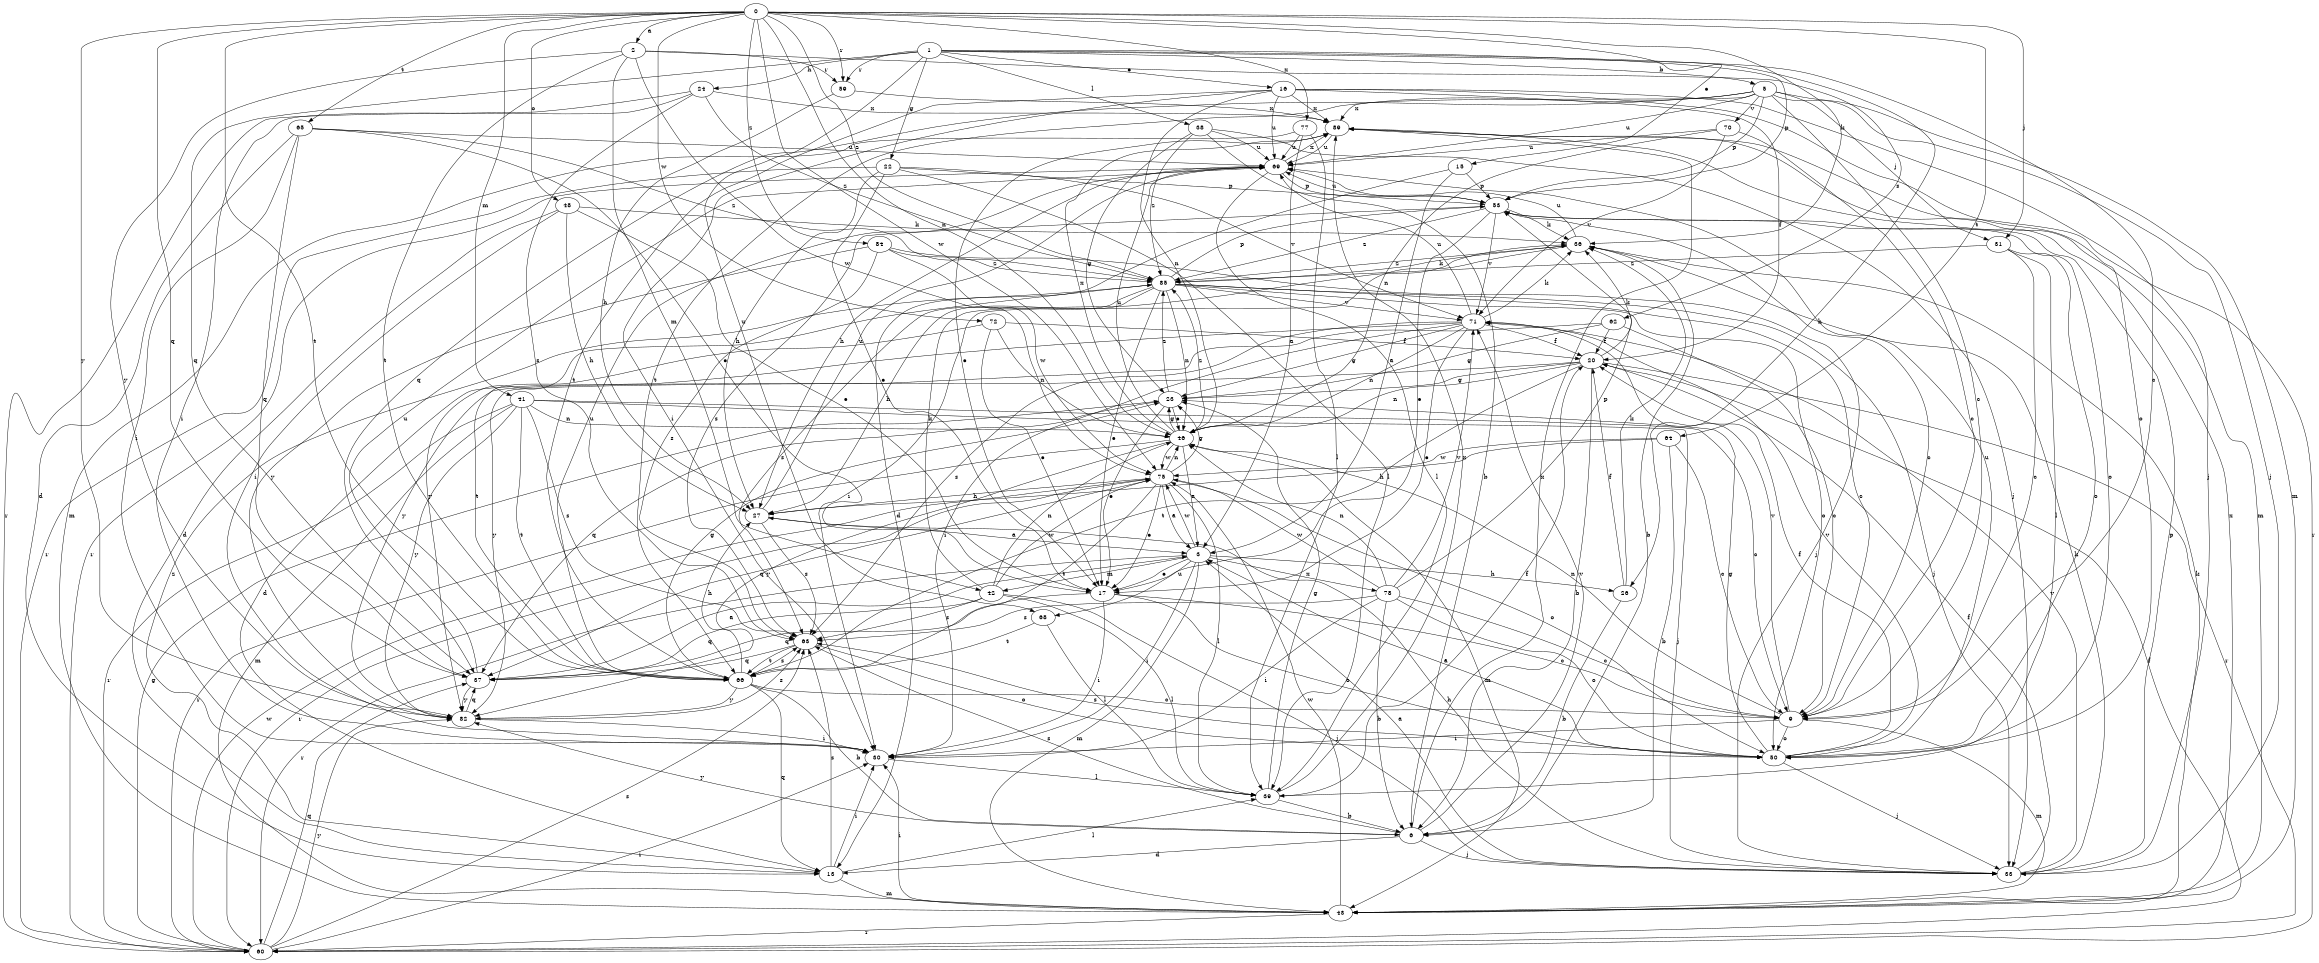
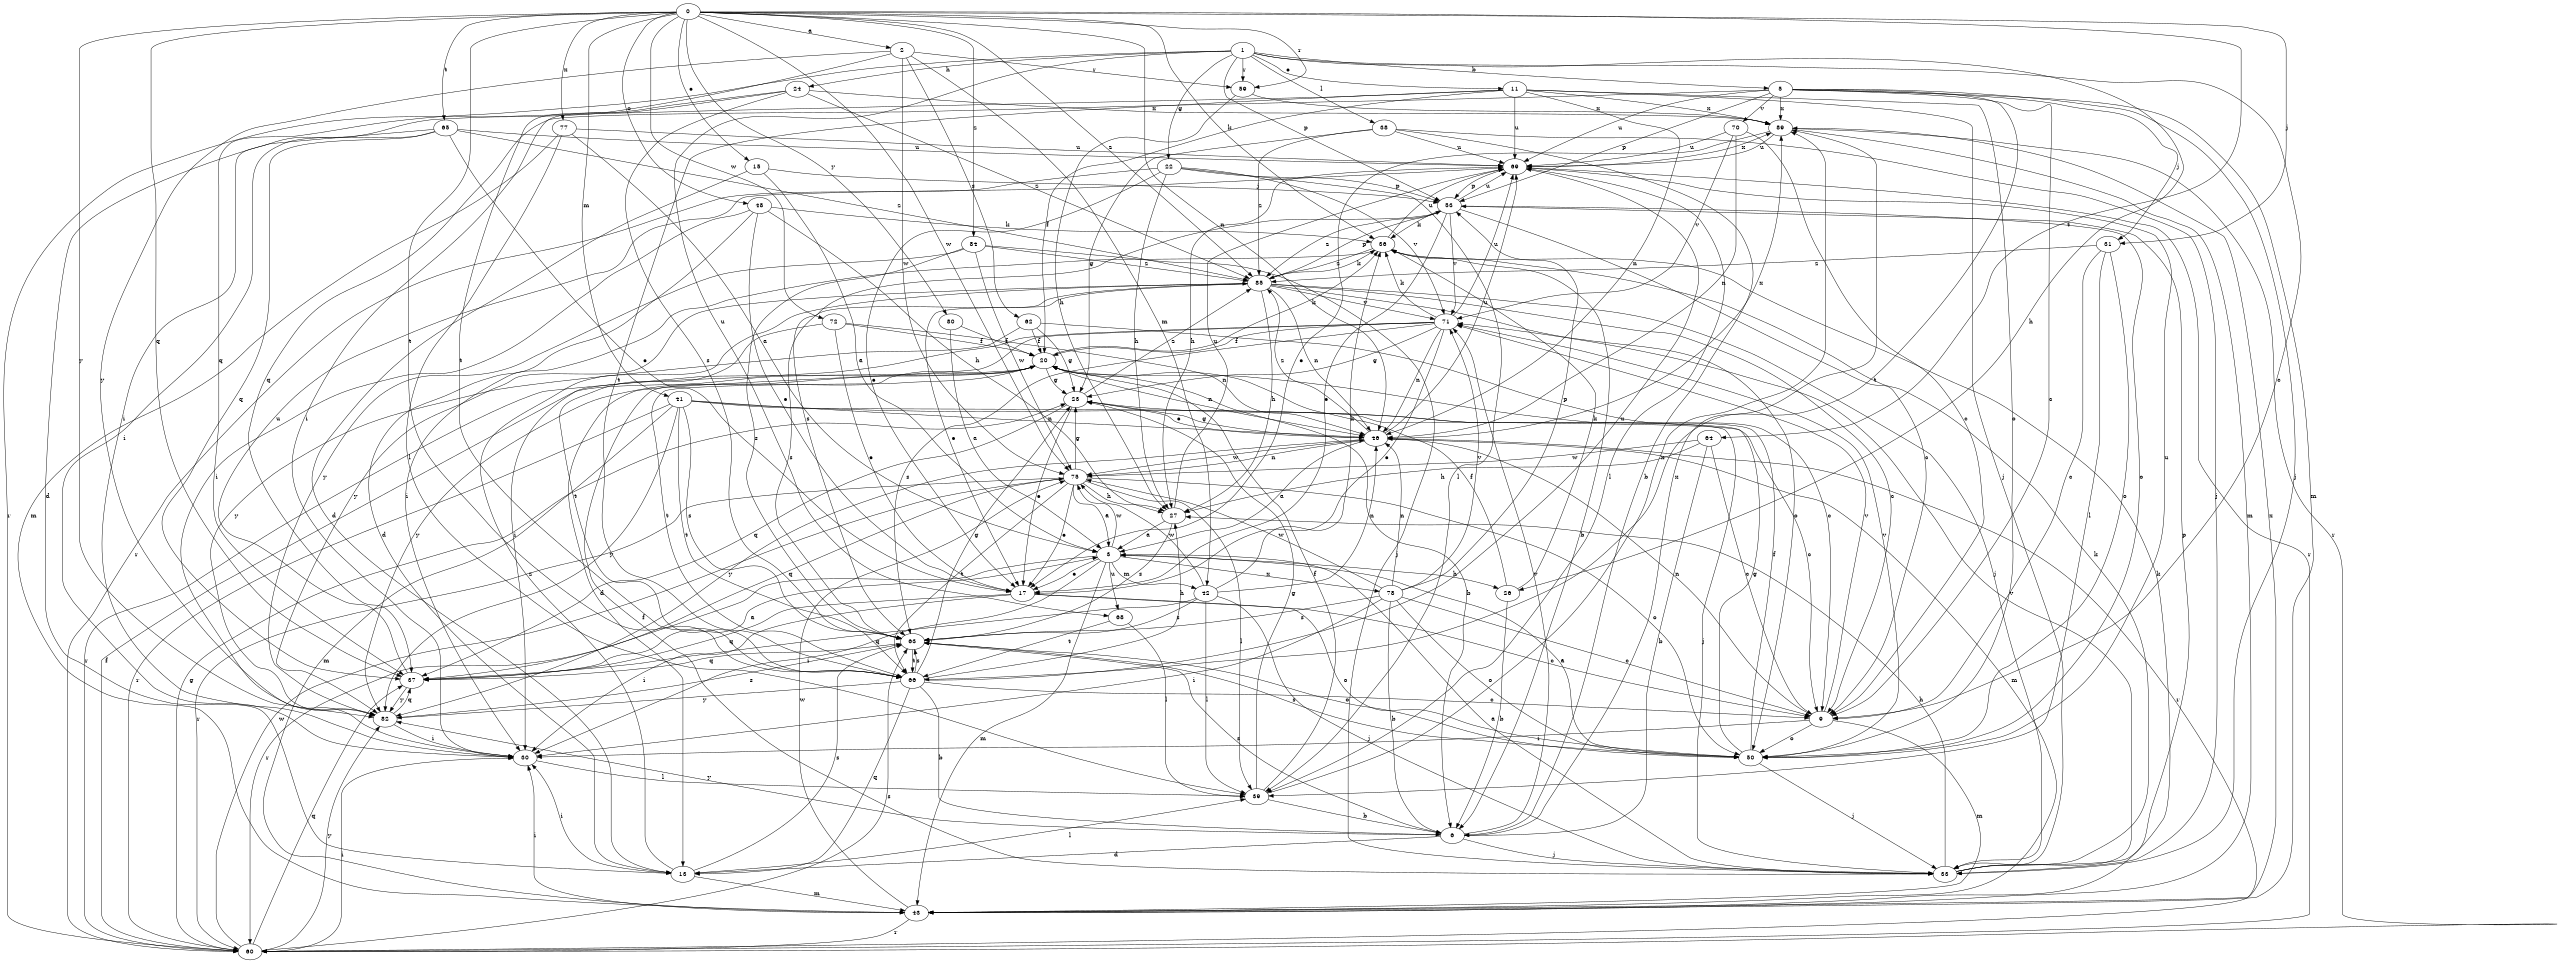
  strict digraph {
    0
    2
    15
    31
    36
    41
    46
    48
    n9 [label=37]
    59
    64
    65
    66
    72
    75
    77
+   80
    82
    84
    85
    42
    62
    53
    3
    13
    9
    50
    39
    30
    69
    6
    43
    60
    33
    63
    n36 [label=89]
    23
    17
    27
    20
    71
    1
    5
-   16
+   16 [label=11]
    22
    24
    26
    38
    68
    70
    78
    0 -> 2 [label=a]
    0 -> 15 [label=e]
    0 -> 31 [label=j]
    0 -> 36 [label=k]
    0 -> 41 [label=m]
    0 -> 46 [label=n]
    0 -> 48 [label=o]
    0 -> n9 [label=q]
    0 -> 59 [label=r]
    0 -> 64 [label=t]
    0 -> 65 [label=t]
    0 -> 66 [label=t]
    0 -> 72 [label=w]
    0 -> 75 [label=w]
    0 -> 77 [label=x]
+   0 -> 80 [label=y]
    0 -> 82 [label=y]
    0 -> 84 [label=z]
    0 -> 85 [label=z]
    2 -> 59 [label=r]
    2 -> 66 [label=t]
    2 -> 75 [label=w]
    2 -> 82 [label=y]
    2 -> 42 [label=m]
    2 -> 62 [label=s]
-   15 -> 53 [label=p]
+   15 -> 53 [label=j]
    15 -> 3 [label=a]
    15 -> 13 [label=d]
    31 -> 85 [label=z]
    31 -> 9 [label=c]
    31 -> 50 [label=o]
    31 -> 39 [label=l]
    36 -> 85 [label=z]
    36 -> 30 [label=i]
    36 -> 69 [label=u]
    36 -> 6 [label=b]
    41 -> 46 [label=n]
    41 -> 66 [label=t]
    41 -> 82 [label=y]
    41 -> 9 [label=c]
    41 -> 43 [label=m]
    41 -> 60 [label=r]
    41 -> 33 [label=j]
    41 -> 63 [label=s]
    46 -> 75 [label=w]
    46 -> 82 [label=y]
    46 -> 85 [label=z]
    46 -> 3 [label=a]
    46 -> 69 [label=u]
    46 -> 43 [label=m]
    46 -> 60 [label=r]
    46 -> n36 [label=x]
    46 -> 23 [label=g]
    48 -> 36 [label=k]
    48 -> 13 [label=d]
    48 -> 30 [label=i]
    48 -> 17 [label=e]
    48 -> 27 [label=h]
    n9 -> 82 [label=y]
    n9 -> 3 [label=a]
    n9 -> 69 [label=u]
    59 -> n36 [label=x]
    59 -> 27 [label=h]
    64 -> 75 [label=w]
    64 -> 9 [label=c]
    64 -> 6 [label=b]
    64 -> 27 [label=h]
    65 -> n9 [label=q]
    65 -> 85 [label=z]
    65 -> 13 [label=d]
    65 -> 30 [label=i]
    65 -> 69 [label=u]
    65 -> 17 [label=e]
    66 -> 82 [label=y]
    66 -> 13 [label=q]
    66 -> 9 [label=c]
    66 -> 69 [label=u]
    66 -> 6 [label=b]
    66 -> 63 [label=s]
    66 -> 23 [label=g]
    66 -> 27 [label=h]
    72 -> 46 [label=n]
    72 -> 66 [label=t]
    72 -> 17 [label=e]
    72 -> 20 [label=f]
    75 -> 46 [label=n]
    75 -> n9 [label=q]
    75 -> 66 [label=t]
    75 -> 3 [label=a]
    75 -> 50 [label=o]
    75 -> 39 [label=l]
    75 -> 60 [label=r]
    75 -> 23 [label=g]
    75 -> 17 [label=e]
    75 -> 27 [label=h]
    77 -> 3 [label=a]
    77 -> 39 [label=l]
    77 -> 69 [label=u]
    77 -> 43 [label=m]
+   80 -> 3 [label=a]
+   80 -> 20 [label=f]
    82 -> n9 [label=q]
    82 -> 30 [label=i]
    82 -> 63 [label=s]
    84 -> 75 [label=w]
    84 -> 82 [label=y]
    84 -> 85 [label=z]
    84 -> 33 [label=j]
    84 -> 63 [label=s]
    85 -> 36 [label=k]
    85 -> 46 [label=n]
    85 -> 82 [label=y]
    85 -> 53 [label=p]
    85 -> 9 [label=c]
    85 -> 50 [label=o]
    85 -> 33 [label=j]
    85 -> 63 [label=s]
    85 -> 17 [label=e]
    85 -> 27 [label=h]
    85 -> 71 [label=v]
    42 -> 36 [label=k]
    42 -> 46 [label=n]
    42 -> n9 [label=q]
    42 -> 75 [label=w]
    42 -> 39 [label=l]
    42 -> 33 [label=j]
    42 -> 63 [label=s]
    62 -> 82 [label=y]
    62 -> 9 [label=c]
    62 -> 23 [label=g]
    62 -> 20 [label=f]
    53 -> 36 [label=k]
    53 -> 85 [label=z]
    53 -> 9 [label=c]
    53 -> 50 [label=o]
    53 -> 69 [label=u]
    53 -> 63 [label=s]
    53 -> 17 [label=e]
    53 -> 71 [label=v]
    3 -> 75 [label=w]
    3 -> 42 [label=m]
    3 -> 30 [label=i]
    3 -> 43 [label=m]
    3 -> 60 [label=r]
    3 -> 17 [label=e]
    3 -> 26 [label=h]
    3 -> 68 [label=u]
    3 -> 78 [label=x]
    13 -> 85 [label=z]
    13 -> 39 [label=l]
    13 -> 30 [label=i]
    13 -> 43 [label=m]
    13 -> 63 [label=s]
    9 -> 46 [label=n]
    9 -> 50 [label=o]
    9 -> 30 [label=i]
    9 -> 43 [label=m]
    9 -> 71 [label=v]
    50 -> 3 [label=a]
    50 -> 69 [label=u]
    50 -> 33 [label=j]
    50 -> 63 [label=s]
    50 -> 23 [label=g]
    50 -> 20 [label=f]
    50 -> 71 [label=v]
    39 -> 6 [label=b]
    39 -> n36 [label=x]
    39 -> 23 [label=g]
    39 -> 20 [label=f]
    30 -> 39 [label=l]
    69 -> 53 [label=p]
    69 -> 39 [label=l]
    69 -> 60 [label=r]
    69 -> n36 [label=x]
    69 -> 27 [label=h]
    6 -> 82 [label=y]
    6 -> 13 [label=d]
    6 -> 33 [label=j]
    6 -> 63 [label=s]
    6 -> n36 [label=x]
    6 -> 71 [label=v]
    43 -> 36 [label=k]
    43 -> 75 [label=w]
    43 -> 30 [label=i]
    43 -> 60 [label=r]
    43 -> n36 [label=x]
    60 -> n9 [label=q]
    60 -> 75 [label=w]
    60 -> 82 [label=y]
    60 -> 30 [label=i]
    60 -> 63 [label=s]
    60 -> 23 [label=g]
    60 -> 20 [label=f]
    33 -> 36 [label=k]
    33 -> 53 [label=p]
    33 -> 3 [label=a]
    33 -> 27 [label=h]
    33 -> 20 [label=f]
    33 -> 71 [label=v]
    63 -> n9 [label=q]
    63 -> 66 [label=t]
    63 -> 50 [label=o]
    n36 -> 69 [label=u]
    n36 -> 43 [label=m]
    n36 -> 60 [label=r]
    n36 -> 17 [label=e]
    23 -> 46 [label=e]
    23 -> n9 [label=q]
    23 -> 85 [label=z]
    23 -> 17 [label=e]
    17 -> n9 [label=q]
    17 -> 9 [label=c]
    17 -> 50 [label=o]
    17 -> 30 [label=i]
    27 -> 3 [label=a]
    27 -> 69 [label=u]
    27 -> 63 [label=s]
    20 -> 36 [label=k]
    20 -> 46 [label=n]
    20 -> 66 [label=t]
    20 -> 82 [label=y]
    20 -> 6 [label=b]
    20 -> 60 [label=r]
    20 -> 23 [label=g]
    71 -> 36 [label=k]
    71 -> 46 [label=n]
    71 -> 13 [label=d]
    71 -> 30 [label=i]
    71 -> 69 [label=u]
    71 -> 63 [label=s]
    71 -> 23 [label=g]
    71 -> 17 [label=e]
    71 -> 20 [label=f]
    1 -> n9 [label=q]
    1 -> 59 [label=r]
    1 -> 53 [label=p]
    1 -> 9 [label=c]
    1 -> 5 [label=b]
    1 -> 16 [label=e]
    1 -> 22 [label=g]
    1 -> 24 [label=h]
    1 -> 26 [label=h]
    1 -> 38 [label=l]
    1 -> 68 [label=u]
    5 -> 31 [label=j]
    5 -> n9 [label=q]
    5 -> 66 [label=t]
    5 -> 53 [label=p]
    5 -> 9 [label=c]
    5 -> 69 [label=u]
    5 -> 43 [label=m]
    5 -> 33 [label=j]
    5 -> n36 [label=x]
    5 -> 70 [label=v]
    16 -> 46 [label=n]
    16 -> 66 [label=t]
    16 -> 50 [label=o]
    16 -> 30 [label=i]
    16 -> 69 [label=u]
    16 -> 33 [label=j]
    16 -> n36 [label=x]
    16 -> 20 [label=f]
    22 -> 53 [label=p]
    22 -> 39 [label=l]
    22 -> 60 [label=r]
    22 -> 17 [label=e]
    22 -> 27 [label=h]
    22 -> 71 [label=v]
    24 -> 85 [label=z]
    24 -> 30 [label=i]
    24 -> 60 [label=r]
    24 -> 63 [label=s]
    24 -> n36 [label=x]
    26 -> 36 [label=k]
    26 -> 6 [label=b]
    26 -> 20 [label=f]
    38 -> 85 [label=z]
    38 -> 69 [label=u]
    38 -> 6 [label=b]
    38 -> 33 [label=j]
    38 -> 23 [label=g]
    68 -> 66 [label=t]
    68 -> 39 [label=l]
    70 -> 46 [label=n]
    70 -> 9 [label=c]
    70 -> 69 [label=u]
    70 -> 71 [label=v]
    78 -> 46 [label=n]
    78 -> 75 [label=w]
    78 -> 53 [label=p]
    78 -> 9 [label=c]
    78 -> 50 [label=o]
    78 -> 30 [label=i]
    78 -> 6 [label=b]
    78 -> 63 [label=s]
    78 -> 71 [label=v]
  }
